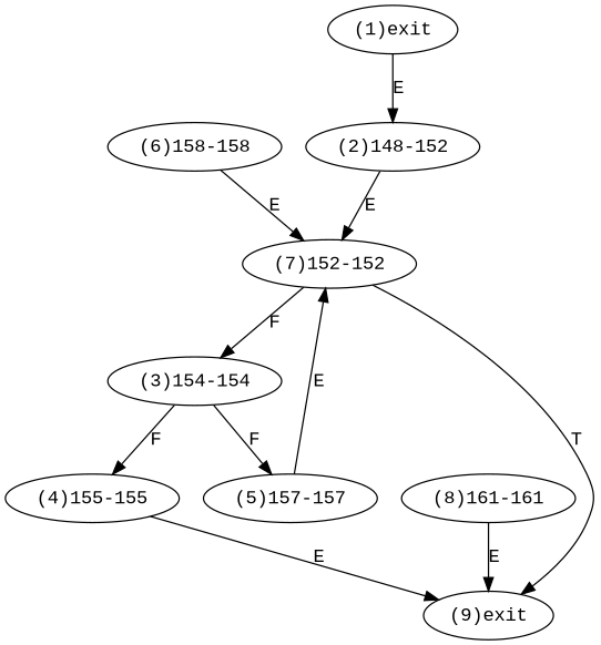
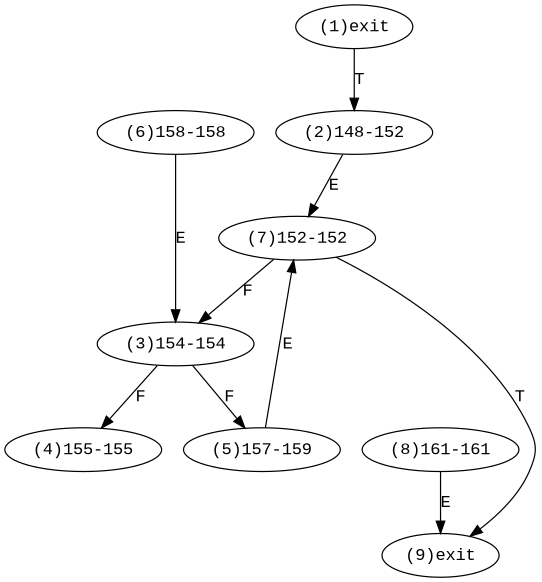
  digraph {
    fontname="Liberation Mono"
    node [fontname="Liberation Mono"]
    edge [fontname="Liberation Mono"]
    n1 [label="(1)exit"]
    n2 [label="(2)148-152"]
    n3 [label="(7)152-152"]
    n4 [label="(3)154-154"]
    n5 [label="(9)exit"]
    n6 [label="(4)155-155"]
-   n7 [label="(5)157-157"]
+   n7 [label="(5)157-159"]
    n8 [label="(6)158-158"]
    n9 [label="(8)161-161"]
-   n1 -> n2 [label=E]
+   n1 -> n2 [label=T]
    n2 -> n3 [label=E]
    n3 -> n4 [label=F]
    n3 -> n5 [label=T]
    n4 -> n6 [label=F]
    n4 -> n7 [label=F]
-   n6 -> n5 [label=E]
    n7 -> n3 [label=E]
-   n8 -> n3 [label=E]
+   n8 -> n4 [label=E]
    n9 -> n5 [label=E]
  }
